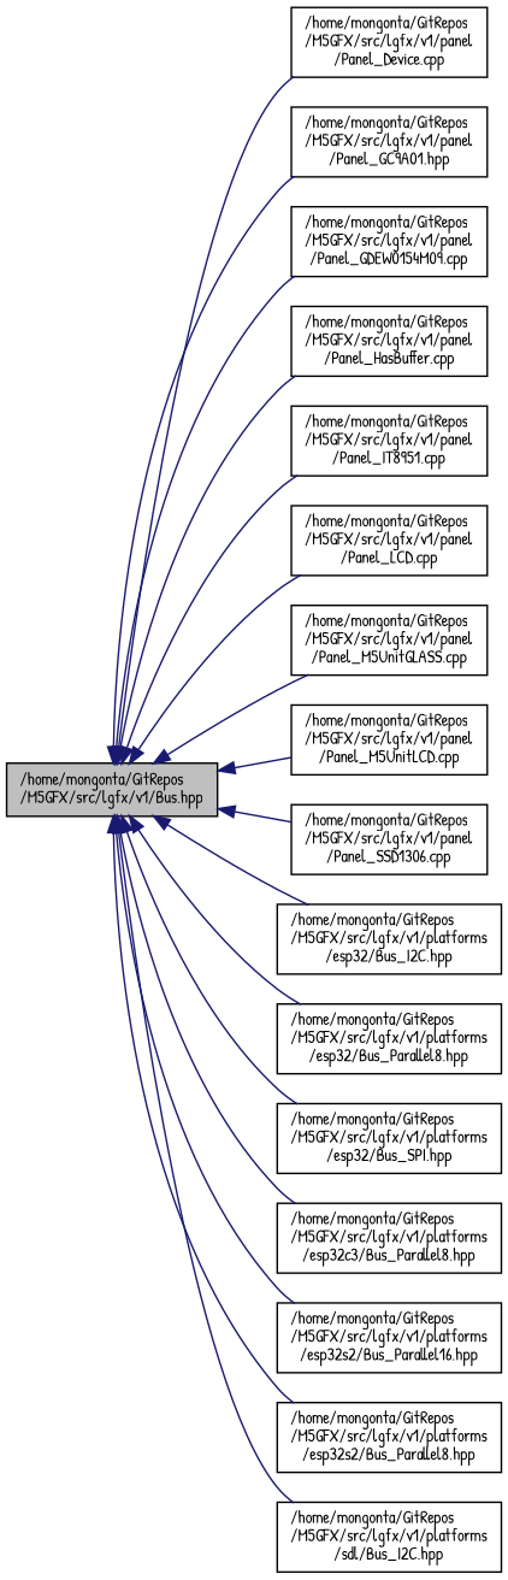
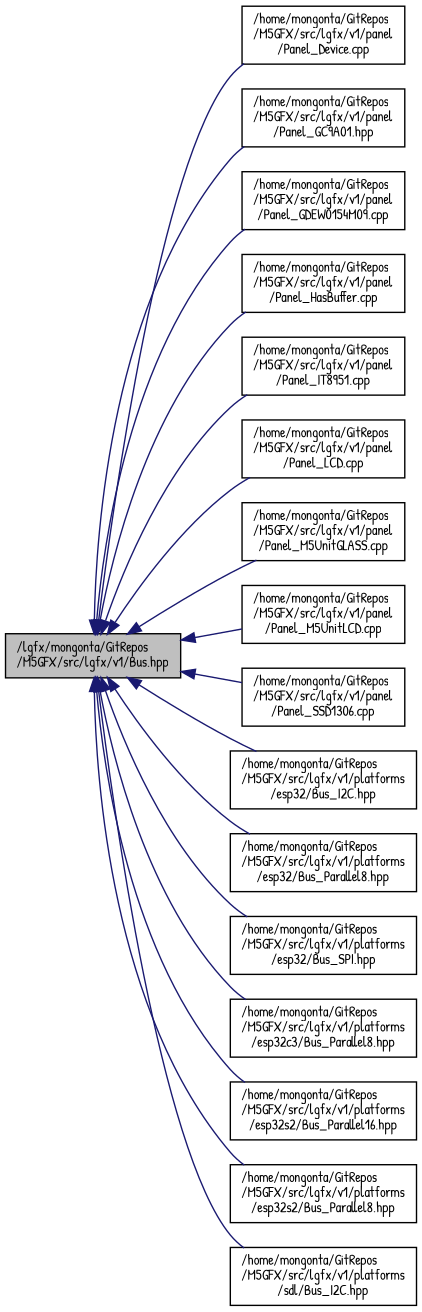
  digraph {
    rankdir=LR
    fontname="Patrick Hand"
    node [color=black fillcolor=white fontname="Patrick Hand" fontsize=10 shape=record style=filled]
    edge [color=midnightblue dir=back fontname="Patrick Hand" fontsize=10 labelfontname=Helvetica labelfontsize=10 style=solid]
-   n1 [fillcolor=grey75 fontcolor=black height=0.2 label="/home/mongonta/GitRepos\l/M5GFX/src/lgfx/v1/Bus.hpp" width=0.4]
+   n1 [fillcolor=grey75 fontcolor=black height=0.2 label="/lgfx/mongonta/GitRepos\l/M5GFX/src/lgfx/v1/Bus.hpp" width=0.4]
    n2 [height=0.2 label="/home/mongonta/GitRepos\l/M5GFX/src/lgfx/v1/panel\l/Panel_Device.cpp" width=0.4]
    n3 [height=0.2 label="/home/mongonta/GitRepos\l/M5GFX/src/lgfx/v1/panel\l/Panel_GC9A01.hpp" width=0.4]
    n4 [height=0.2 label="/home/mongonta/GitRepos\l/M5GFX/src/lgfx/v1/panel\l/Panel_GDEW0154M09.cpp" width=0.4]
    n5 [height=0.2 label="/home/mongonta/GitRepos\l/M5GFX/src/lgfx/v1/panel\l/Panel_HasBuffer.cpp" width=0.4]
    n6 [height=0.2 label="/home/mongonta/GitRepos\l/M5GFX/src/lgfx/v1/panel\l/Panel_IT8951.cpp" width=0.4]
    n7 [height=0.2 label="/home/mongonta/GitRepos\l/M5GFX/src/lgfx/v1/panel\l/Panel_LCD.cpp" width=0.4]
    n8 [height=0.2 label="/home/mongonta/GitRepos\l/M5GFX/src/lgfx/v1/panel\l/Panel_M5UnitGLASS.cpp" width=0.4]
    n9 [height=0.2 label="/home/mongonta/GitRepos\l/M5GFX/src/lgfx/v1/panel\l/Panel_M5UnitLCD.cpp" width=0.4]
    n10 [height=0.2 label="/home/mongonta/GitRepos\l/M5GFX/src/lgfx/v1/panel\l/Panel_SSD1306.cpp" width=0.4]
    n11 [height=0.2 label="/home/mongonta/GitRepos\l/M5GFX/src/lgfx/v1/platforms\l/esp32/Bus_I2C.hpp" width=0.4]
    n12 [height=0.2 label="/home/mongonta/GitRepos\l/M5GFX/src/lgfx/v1/platforms\l/esp32/Bus_Parallel8.hpp" width=0.4]
    n13 [height=0.2 label="/home/mongonta/GitRepos\l/M5GFX/src/lgfx/v1/platforms\l/esp32/Bus_SPI.hpp" width=0.4]
    n14 [height=0.2 label="/home/mongonta/GitRepos\l/M5GFX/src/lgfx/v1/platforms\l/esp32c3/Bus_Parallel8.hpp" width=0.4]
    n15 [height=0.2 label="/home/mongonta/GitRepos\l/M5GFX/src/lgfx/v1/platforms\l/esp32s2/Bus_Parallel16.hpp" width=0.4]
    n16 [height=0.2 label="/home/mongonta/GitRepos\l/M5GFX/src/lgfx/v1/platforms\l/esp32s2/Bus_Parallel8.hpp" width=0.4]
    n17 [height=0.2 label="/home/mongonta/GitRepos\l/M5GFX/src/lgfx/v1/platforms\l/sdl/Bus_I2C.hpp" width=0.4]
    n1 -> n2
    n1 -> n3
    n1 -> n4
    n1 -> n5
    n1 -> n6
    n1 -> n7
    n1 -> n8
    n1 -> n9
    n1 -> n10
    n1 -> n11
    n1 -> n12
    n1 -> n13
    n1 -> n14
    n1 -> n15
    n1 -> n16
    n1 -> n17
  }
